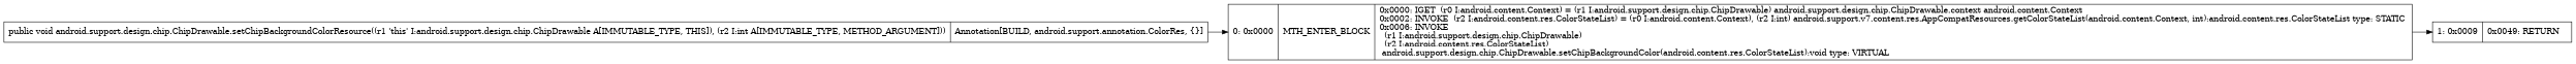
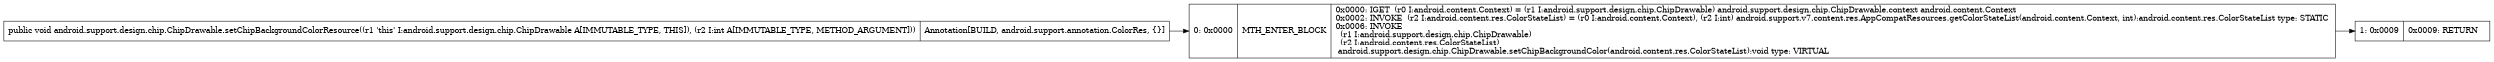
  digraph {
    rankdir=LR
    node [shape=record]
    n1 [label="{0\:\ 0x0000|MTH_ENTER_BLOCK\l|0x0000: IGET  (r0 I:android.content.Context) = (r1 I:android.support.design.chip.ChipDrawable) android.support.design.chip.ChipDrawable.context android.content.Context \l0x0002: INVOKE  (r2 I:android.content.res.ColorStateList) = (r0 I:android.content.Context), (r2 I:int) android.support.v7.content.res.AppCompatResources.getColorStateList(android.content.Context, int):android.content.res.ColorStateList type: STATIC \l0x0006: INVOKE  \l  (r1 I:android.support.design.chip.ChipDrawable)\l  (r2 I:android.content.res.ColorStateList)\l android.support.design.chip.ChipDrawable.setChipBackgroundColor(android.content.res.ColorStateList):void type: VIRTUAL \l}"]
-   n2 [label="{1\:\ 0x0009|0x0049: RETURN   \l}"]
+   n2 [label="{1\:\ 0x0009|0x0009: RETURN   \l}"]
    n3 [label="{public void android.support.design.chip.ChipDrawable.setChipBackgroundColorResource((r1 'this' I:android.support.design.chip.ChipDrawable A[IMMUTABLE_TYPE, THIS]), (r2 I:int A[IMMUTABLE_TYPE, METHOD_ARGUMENT]))  | Annotation[BUILD, android.support.annotation.ColorRes, \{\}]\l}"]
    n1 -> n2
    n3 -> n1
  }
